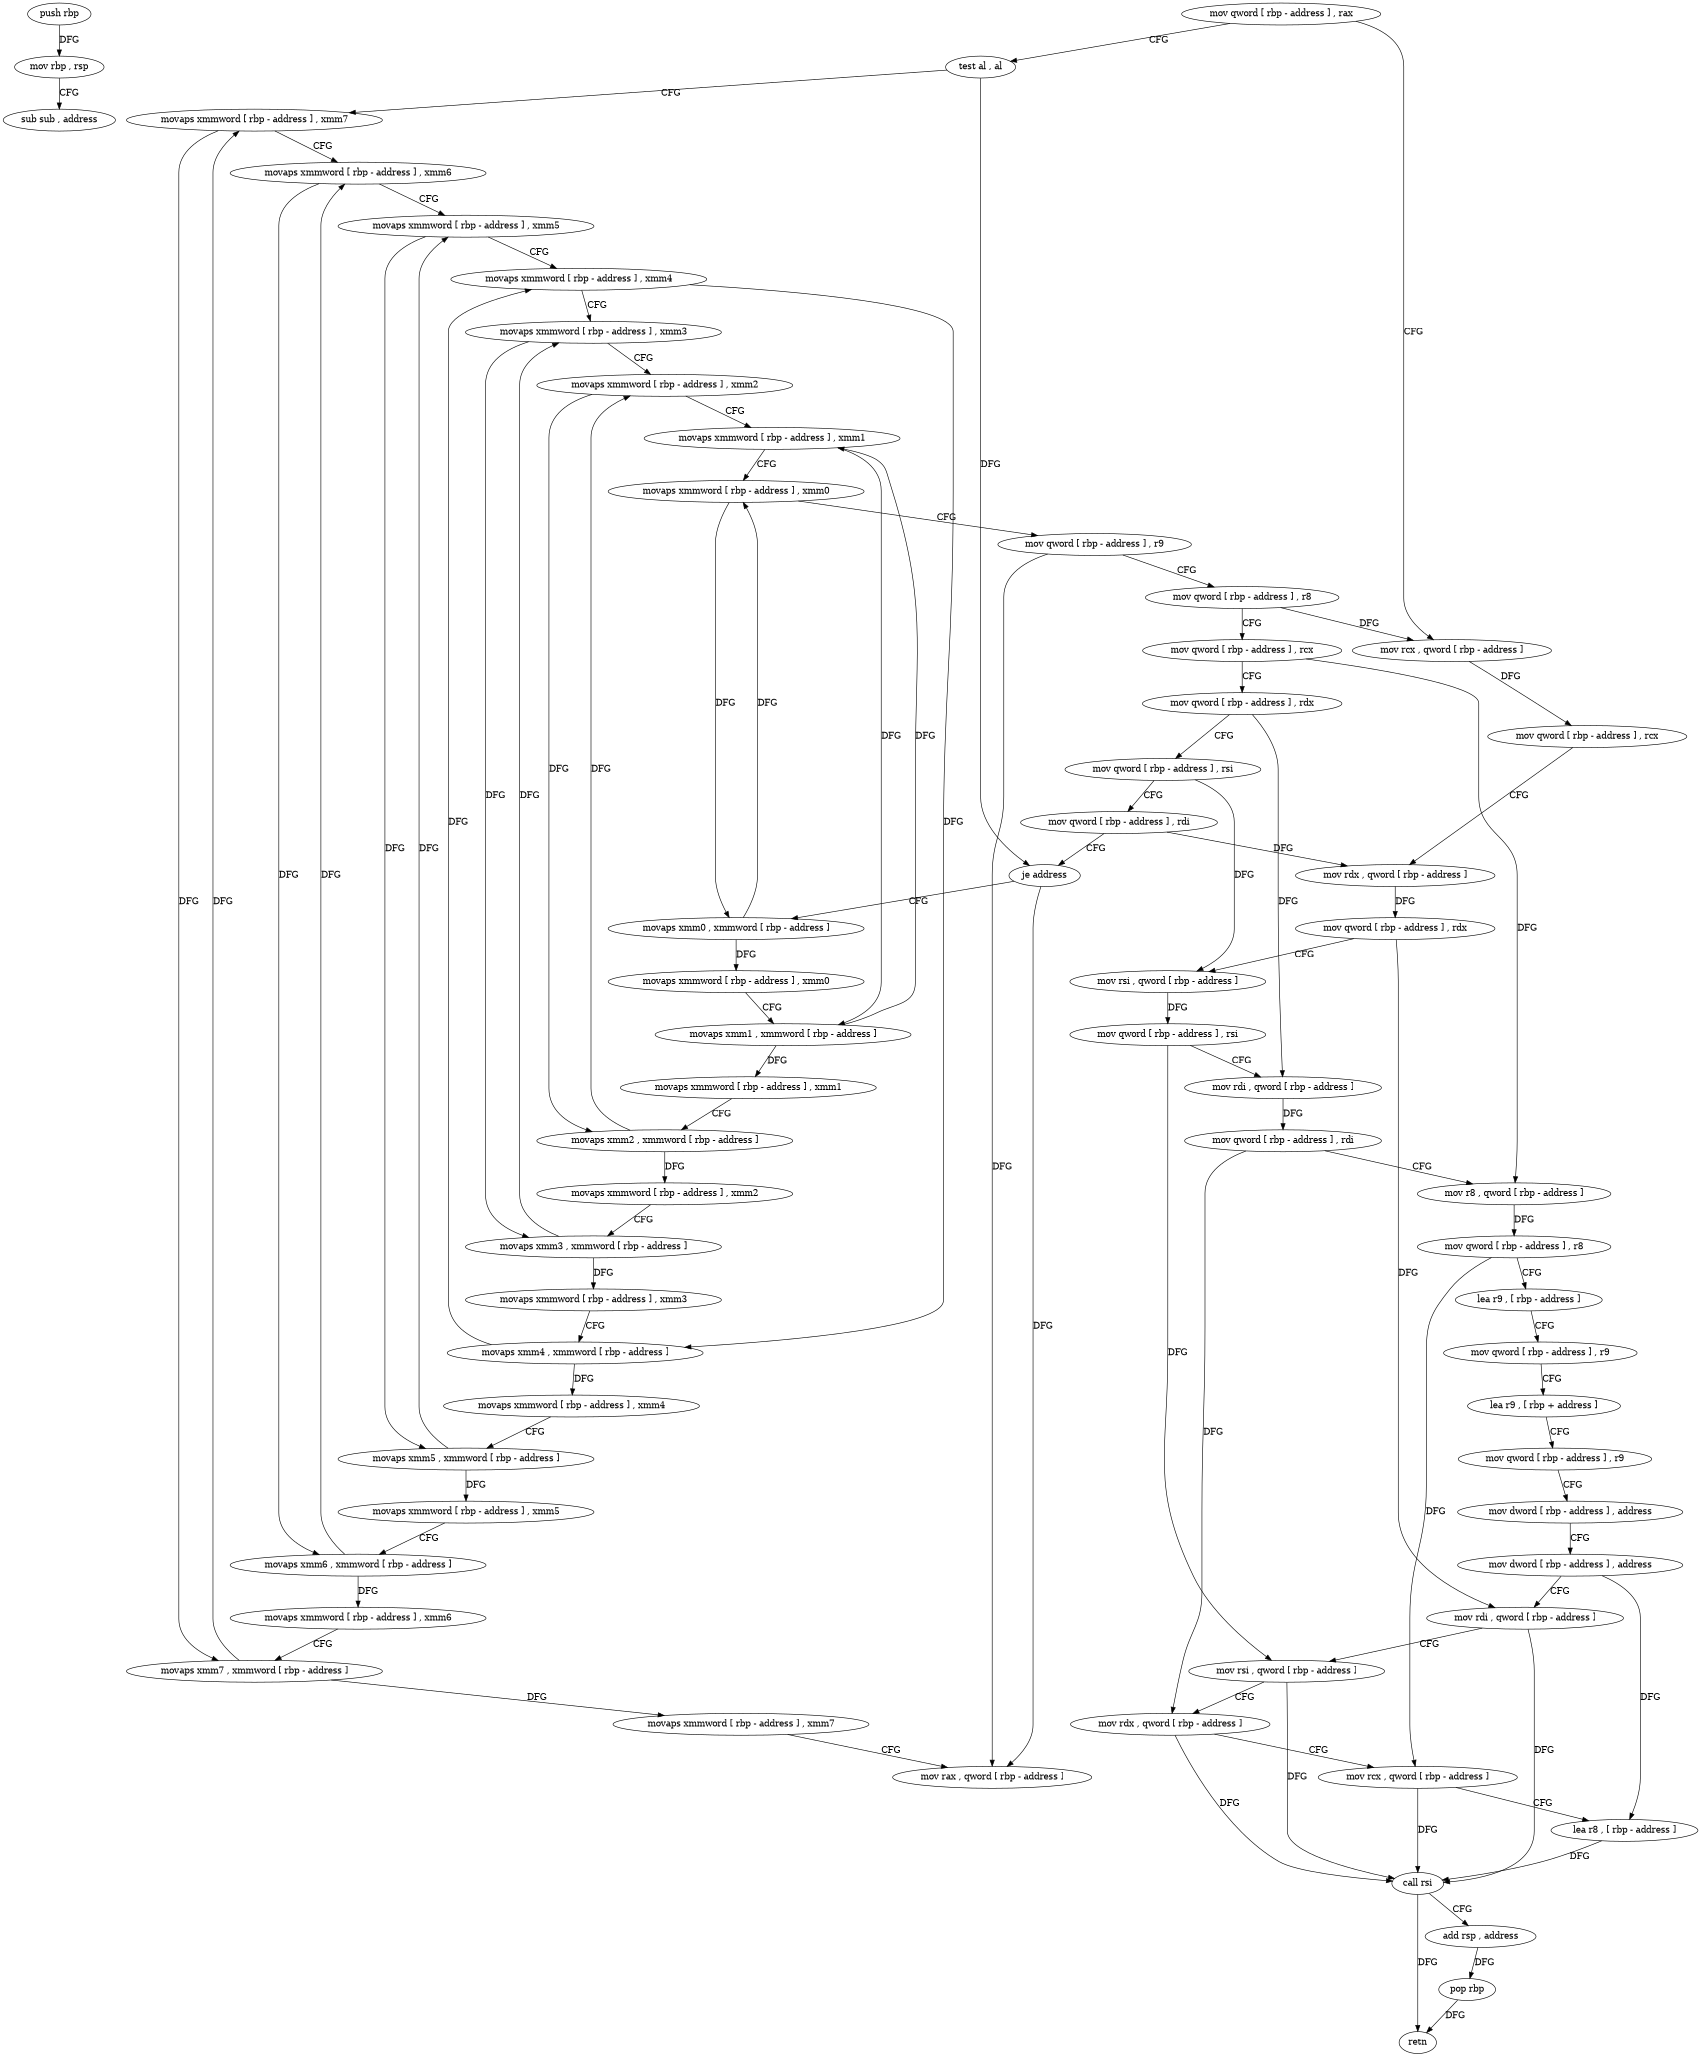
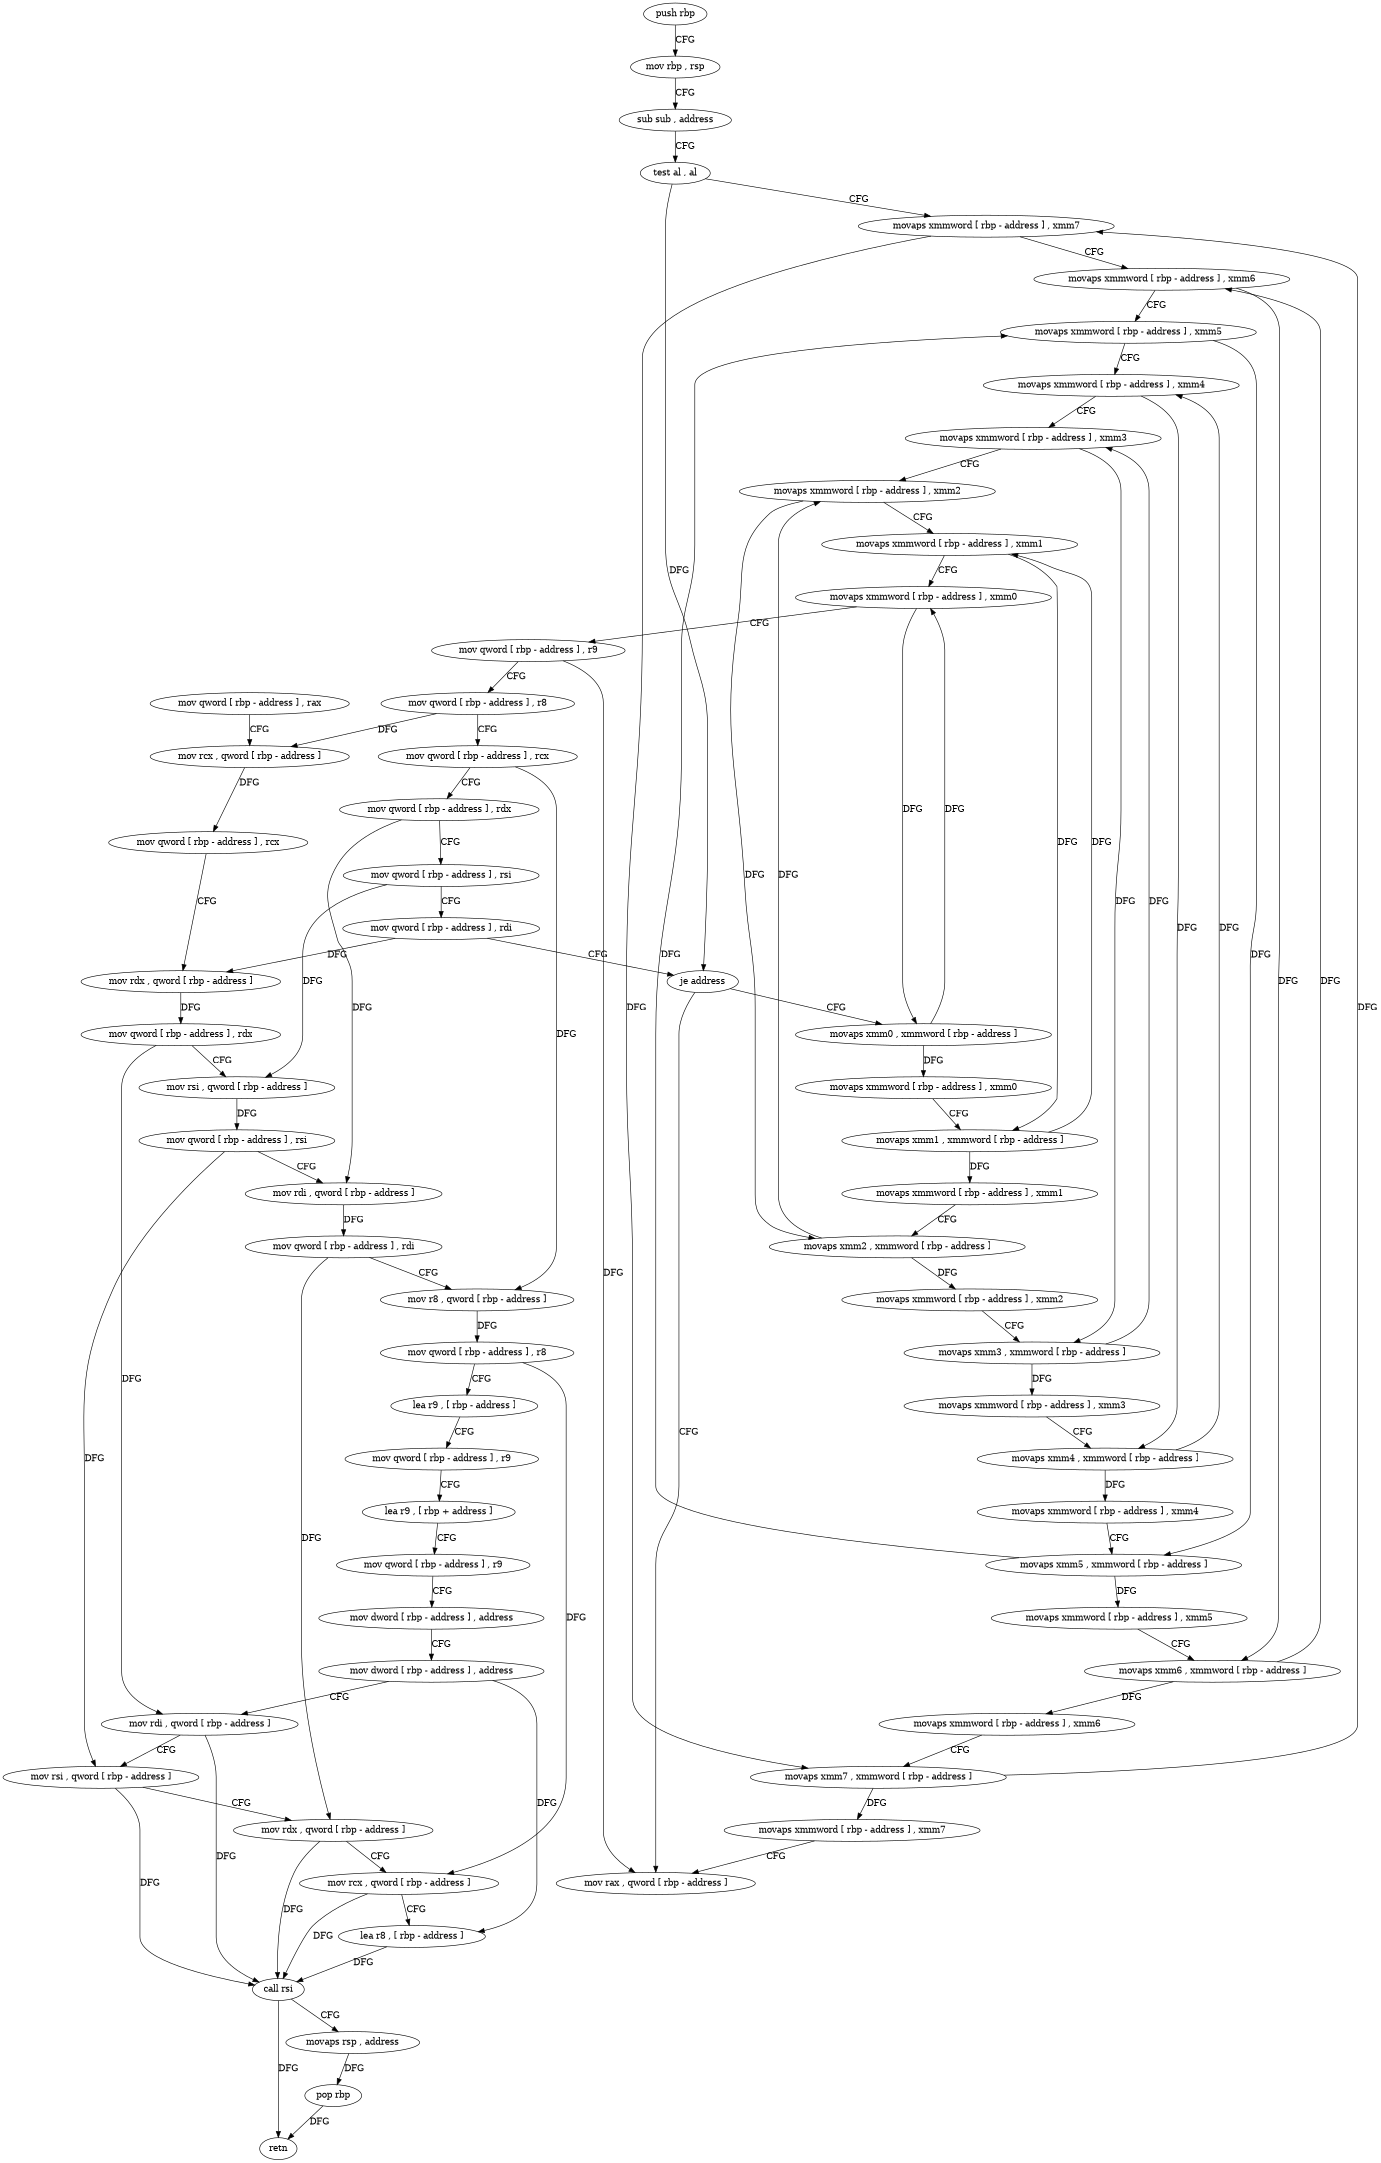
  digraph {
    n1 [label="push rbp"]
    n2 [label="mov rbp , rsp"]
    n3 [label="sub sub , address"]
    n4 [label="test al , al"]
    n5 [label="movaps xmmword [ rbp - address ] , xmm7"]
    n6 [label="je address"]
    n7 [label="movaps xmmword [ rbp - address ] , xmm6"]
    n8 [label="movaps xmm7 , xmmword [ rbp - address ]"]
    n9 [label="movaps xmm0 , xmmword [ rbp - address ]"]
    n10 [label="mov rax , qword [ rbp - address ]"]
    n11 [label="movaps xmmword [ rbp - address ] , xmm5"]
    n12 [label="movaps xmm6 , xmmword [ rbp - address ]"]
    n13 [label="movaps xmmword [ rbp - address ] , xmm7"]
    n14 [label="movaps xmmword [ rbp - address ] , xmm4"]
    n15 [label="movaps xmm5 , xmmword [ rbp - address ]"]
    n16 [label="movaps xmmword [ rbp - address ] , xmm6"]
    n17 [label="movaps xmmword [ rbp - address ] , xmm3"]
    n18 [label="movaps xmm4 , xmmword [ rbp - address ]"]
    n19 [label="movaps xmmword [ rbp - address ] , xmm5"]
    n20 [label="movaps xmmword [ rbp - address ] , xmm2"]
    n21 [label="movaps xmm3 , xmmword [ rbp - address ]"]
    n22 [label="movaps xmmword [ rbp - address ] , xmm4"]
    n23 [label="movaps xmmword [ rbp - address ] , xmm1"]
    n24 [label="movaps xmm2 , xmmword [ rbp - address ]"]
    n25 [label="movaps xmmword [ rbp - address ] , xmm3"]
    n26 [label="movaps xmmword [ rbp - address ] , xmm0"]
    n27 [label="movaps xmm1 , xmmword [ rbp - address ]"]
    n28 [label="movaps xmmword [ rbp - address ] , xmm2"]
    n29 [label="mov qword [ rbp - address ] , r9"]
    n30 [label="movaps xmmword [ rbp - address ] , xmm1"]
    n31 [label="mov qword [ rbp - address ] , r8"]
    n32 [label="movaps xmmword [ rbp - address ] , xmm0"]
    n33 [label="mov qword [ rbp - address ] , rcx"]
    n34 [label="mov rcx , qword [ rbp - address ]"]
    n35 [label="mov qword [ rbp - address ] , rdx"]
    n36 [label="mov r8 , qword [ rbp - address ]"]
    n37 [label="mov qword [ rbp - address ] , rcx"]
    n38 [label="mov qword [ rbp - address ] , rsi"]
    n39 [label="mov rdi , qword [ rbp - address ]"]
    n40 [label="mov qword [ rbp - address ] , r8"]
    n41 [label="mov qword [ rbp - address ] , rdi"]
    n42 [label="mov rsi , qword [ rbp - address ]"]
    n43 [label="mov qword [ rbp - address ] , rdi"]
    n44 [label="mov rdx , qword [ rbp - address ]"]
    n45 [label="mov qword [ rbp - address ] , rsi"]
    n46 [label="mov qword [ rbp - address ] , rdx"]
    n47 [label="mov qword [ rbp - address ] , rax"]
    n48 [label="mov rdi , qword [ rbp - address ]"]
    n49 [label="mov rsi , qword [ rbp - address ]"]
    n50 [label="call rsi"]
    n51 [label="mov rdx , qword [ rbp - address ]"]
    n52 [label="mov rcx , qword [ rbp - address ]"]
    n53 [label="lea r9 , [ rbp - address ]"]
    n54 [label="mov qword [ rbp - address ] , r9"]
    n55 [label="lea r8 , [ rbp - address ]"]
    n56 [label="lea r9 , [ rbp + address ]"]
    n57 [label="mov qword [ rbp - address ] , r9"]
    n58 [label="mov dword [ rbp - address ] , address"]
    n59 [label="mov dword [ rbp - address ] , address"]
-   n60 [label="add rsp , address"]
+   n60 [label="movaps rsp , address"]
    n61 [label=retn]
    n62 [label="pop rbp"]
-   n1 -> n2 [label=DFG]
+   n1 -> n2 [label=CFG]
    n2 -> n3 [label=CFG]
-   n47 -> n4 [label=CFG]
+   n3 -> n4 [label=CFG]
    n4 -> n5 [label=CFG]
    n4 -> n6 [label=DFG]
    n5 -> n7 [label=CFG]
    n5 -> n8 [label=DFG]
    n6 -> n9 [label=CFG]
-   n6 -> n10 [label=DFG]
+   n6 -> n10 [label=CFG]
    n7 -> n11 [label=CFG]
    n7 -> n12 [label=DFG]
    n8 -> n5 [label=DFG]
    n8 -> n13 [label=DFG]
    n9 -> n26 [label=DFG]
    n9 -> n32 [label=DFG]
    n11 -> n14 [label=CFG]
    n11 -> n15 [label=DFG]
    n12 -> n7 [label=DFG]
    n12 -> n16 [label=DFG]
    n13 -> n10 [label=CFG]
    n14 -> n17 [label=CFG]
    n14 -> n18 [label=DFG]
    n15 -> n11 [label=DFG]
    n15 -> n19 [label=DFG]
    n16 -> n8 [label=CFG]
    n17 -> n20 [label=CFG]
    n17 -> n21 [label=DFG]
    n18 -> n14 [label=DFG]
    n18 -> n22 [label=DFG]
    n19 -> n12 [label=CFG]
    n20 -> n23 [label=CFG]
    n20 -> n24 [label=DFG]
    n21 -> n17 [label=DFG]
    n21 -> n25 [label=DFG]
    n22 -> n15 [label=CFG]
    n23 -> n26 [label=CFG]
    n23 -> n27 [label=DFG]
    n24 -> n20 [label=DFG]
    n24 -> n28 [label=DFG]
    n25 -> n18 [label=CFG]
    n26 -> n9 [label=DFG]
    n26 -> n29 [label=CFG]
    n27 -> n23 [label=DFG]
    n27 -> n30 [label=DFG]
    n28 -> n21 [label=CFG]
    n29 -> n10 [label=DFG]
    n29 -> n31 [label=CFG]
    n30 -> n24 [label=CFG]
    n31 -> n33 [label=CFG]
    n31 -> n34 [label=DFG]
    n32 -> n27 [label=CFG]
    n33 -> n35 [label=CFG]
    n33 -> n36 [label=DFG]
    n34 -> n37 [label=DFG]
    n35 -> n38 [label=CFG]
    n35 -> n39 [label=DFG]
    n36 -> n40 [label=DFG]
    n37 -> n44 [label=CFG]
    n38 -> n41 [label=CFG]
    n38 -> n42 [label=DFG]
    n39 -> n43 [label=DFG]
    n40 -> n52 [label=DFG]
    n40 -> n53 [label=CFG]
    n41 -> n6 [label=CFG]
    n41 -> n44 [label=DFG]
    n42 -> n45 [label=DFG]
    n43 -> n36 [label=CFG]
    n43 -> n51 [label=DFG]
    n44 -> n46 [label=DFG]
    n45 -> n39 [label=CFG]
    n45 -> n49 [label=DFG]
    n46 -> n42 [label=CFG]
    n46 -> n48 [label=DFG]
    n47 -> n34 [label=CFG]
    n48 -> n49 [label=CFG]
    n48 -> n50 [label=DFG]
    n49 -> n50 [label=DFG]
    n49 -> n51 [label=CFG]
    n50 -> n60 [label=CFG]
    n50 -> n61 [label=DFG]
    n51 -> n50 [label=DFG]
    n51 -> n52 [label=CFG]
    n52 -> n50 [label=DFG]
    n52 -> n55 [label=CFG]
    n53 -> n54 [label=CFG]
    n54 -> n56 [label=CFG]
    n55 -> n50 [label=DFG]
    n56 -> n57 [label=CFG]
    n57 -> n58 [label=CFG]
    n58 -> n59 [label=CFG]
    n59 -> n48 [label=CFG]
    n59 -> n55 [label=DFG]
    n60 -> n62 [label=DFG]
    n62 -> n61 [label=DFG]
  }
